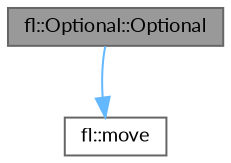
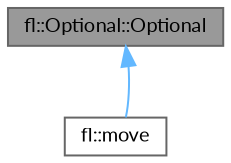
  digraph {
    rankdir=TB
    fontname=Lato
    node [fontname=Lato fontsize=10 shape=box style=filled]
    n1 [color=gray40 fillcolor=grey60 fontcolor=black height=0.2 label="fl::Optional::Optional" width=0.4]
    n2 [color=grey40 fillcolor=white height=0.2 label="fl::move" width=0.4]
-   n1 -> n2 [color=steelblue1 fontname=Lato fontsize=10 labelfontname=Helvetica labelfontsize=10 style=solid]
+   n2 -> n1 [color=steelblue1 fontname=Lato fontsize=10 labelfontname=Helvetica labelfontsize=10 style=solid]
  }
